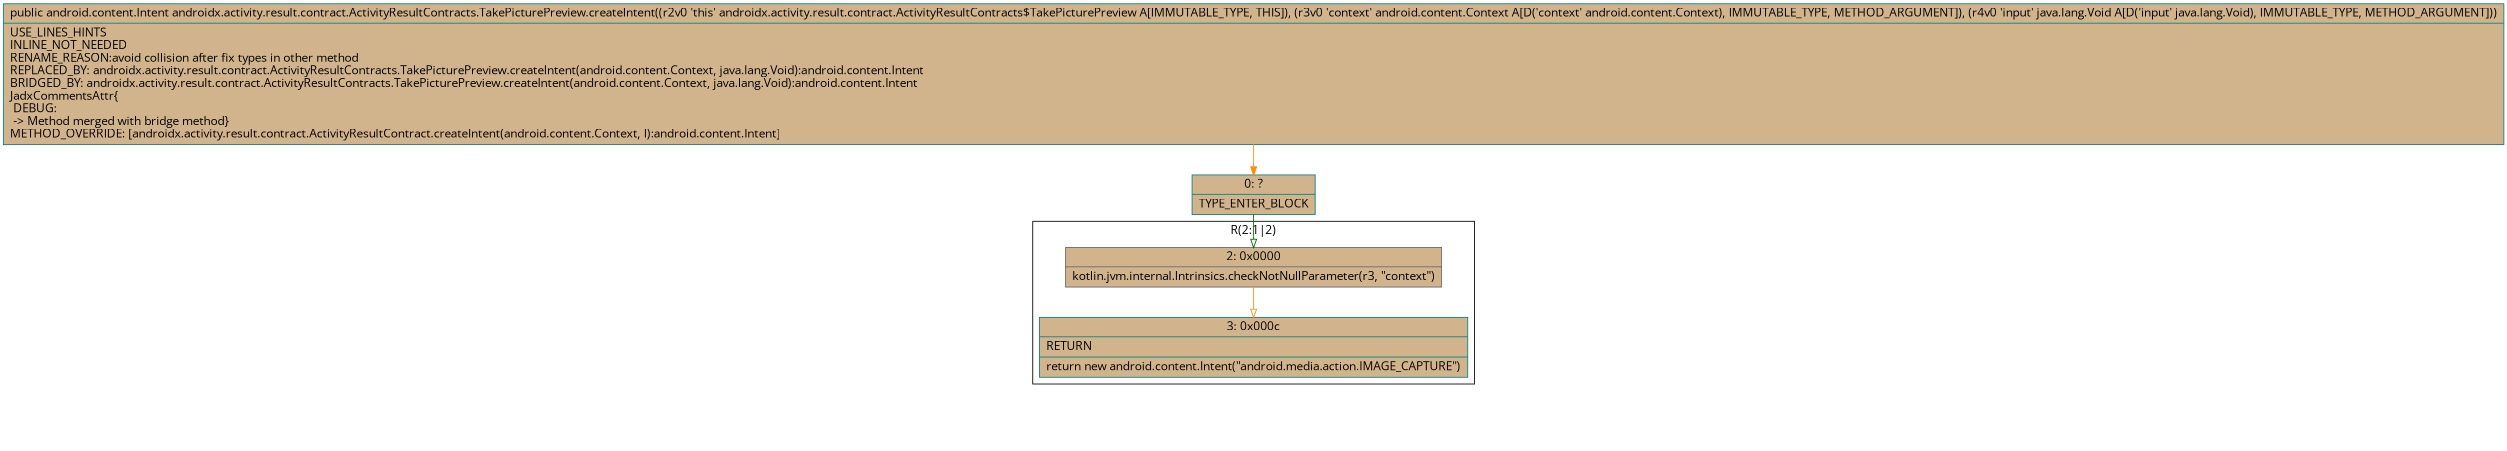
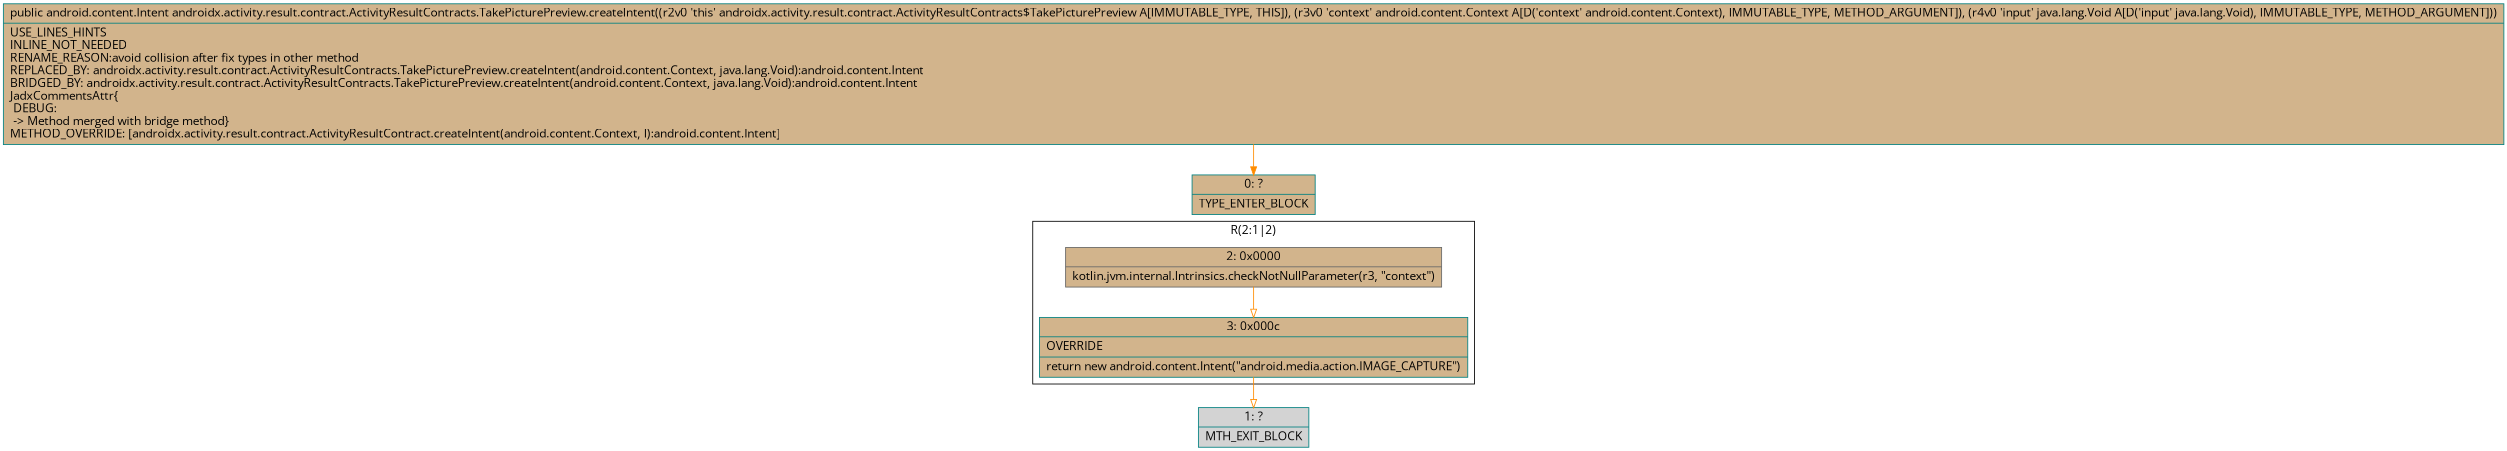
  digraph {
    fontname="Open Sans"
    node [color=teal fillcolor=tan fontname="Open Sans" shape=record style=filled]
    edge [arrowhead=onormal color=darkorange fontname="Open Sans"]
    n1 [color=gray40 label="{2\:\ 0x0000|kotlin.jvm.internal.Intrinsics.checkNotNullParameter(r3, \"context\")\l}"]
-   n2 [label="{3\:\ 0x000c|RETURN\l|return new android.content.Intent(\"android.media.action.IMAGE_CAPTURE\")\l}"]
+   n2 [label="{3\:\ 0x000c|OVERRIDE\l|return new android.content.Intent(\"android.media.action.IMAGE_CAPTURE\")\l}"]
+   n3 [fillcolor=lightgrey label="{1\:\ ?|MTH_EXIT_BLOCK\l}"]
    n4 [label="{0\:\ ?|TYPE_ENTER_BLOCK\l}"]
    n5 [label="{public android.content.Intent androidx.activity.result.contract.ActivityResultContracts.TakePicturePreview.createIntent((r2v0 'this' androidx.activity.result.contract.ActivityResultContracts$TakePicturePreview A[IMMUTABLE_TYPE, THIS]), (r3v0 'context' android.content.Context A[D('context' android.content.Context), IMMUTABLE_TYPE, METHOD_ARGUMENT]), (r4v0 'input' java.lang.Void A[D('input' java.lang.Void), IMMUTABLE_TYPE, METHOD_ARGUMENT]))  | USE_LINES_HINTS\lINLINE_NOT_NEEDED\lRENAME_REASON:avoid collision after fix types in other method\lREPLACED_BY: androidx.activity.result.contract.ActivityResultContracts.TakePicturePreview.createIntent(android.content.Context, java.lang.Void):android.content.Intent\lBRIDGED_BY: androidx.activity.result.contract.ActivityResultContracts.TakePicturePreview.createIntent(android.content.Context, java.lang.Void):android.content.Intent\lJadxCommentsAttr\{\l DEBUG: \l \-\> Method merged with bridge method\}\lMETHOD_OVERRIDE: [androidx.activity.result.contract.ActivityResultContract.createIntent(android.content.Context, I):android.content.Intent]\l}"]
    subgraph cluster_1 {
      label="R(2:1|2)"
      n1
      n2
    }
    n1 -> n2
-   n4 -> n1 [color=darkgreen]
+   n2 -> n3
    n5 -> n4 [arrowhead=normal]
  }
